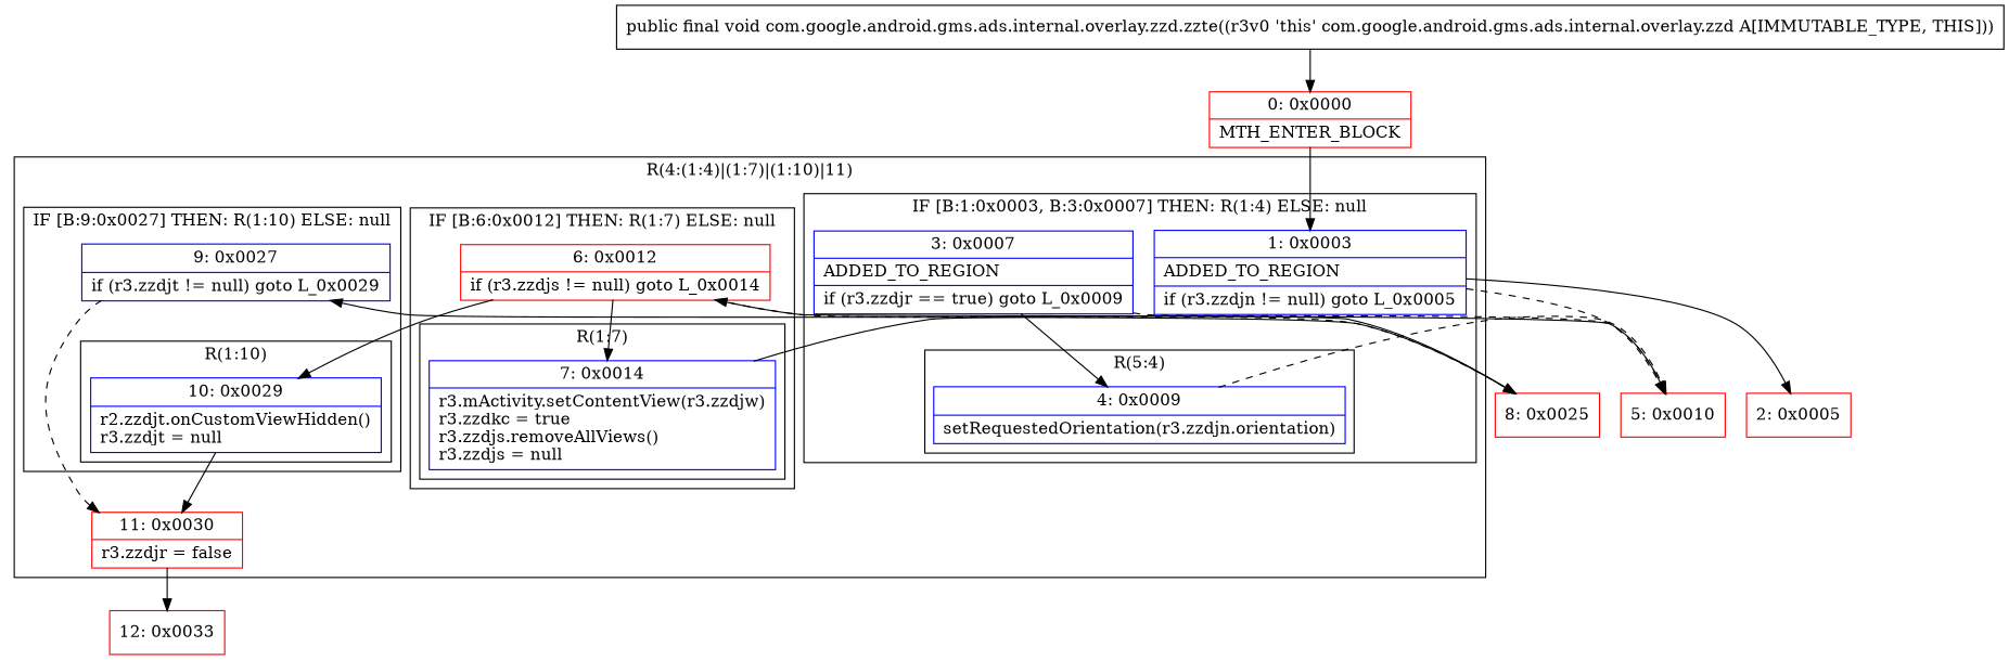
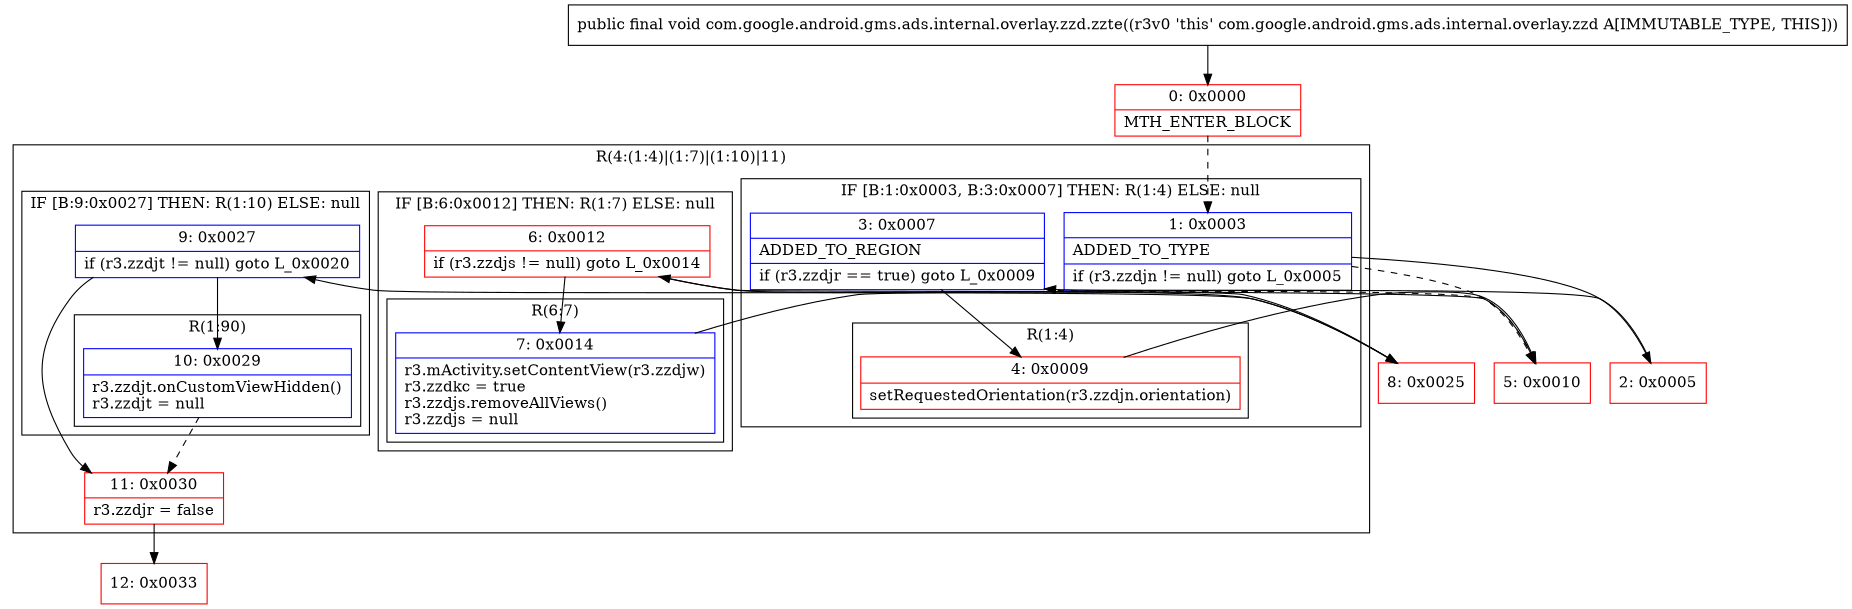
  digraph {
    node [color=red shape=record]
-   n1 [color=blue label="{4\:\ 0x0009|setRequestedOrientation(r3.zzdjn.orientation)\l}"]
-   n2 [color=blue label="{1\:\ 0x0003|ADDED_TO_REGION\l|if (r3.zzdjn != null) goto L_0x0005\l}"]
+   n1 [label="{4\:\ 0x0009|setRequestedOrientation(r3.zzdjn.orientation)\l}"]
+   n2 [color=blue label="{1\:\ 0x0003|ADDED_TO_TYPE\l|if (r3.zzdjn != null) goto L_0x0005\l}"]
    n3 [color=blue label="{3\:\ 0x0007|ADDED_TO_REGION\l|if (r3.zzdjr == true) goto L_0x0009\l}"]
    n4 [color=blue label="{7\:\ 0x0014|r3.mActivity.setContentView(r3.zzdjw)\lr3.zzdkc = true\lr3.zzdjs.removeAllViews()\lr3.zzdjs = null\l}"]
    n5 [label="{6\:\ 0x0012|if (r3.zzdjs != null) goto L_0x0014\l}"]
-   n6 [color=blue label="{10\:\ 0x0029|r2.zzdjt.onCustomViewHidden()\lr3.zzdjt = null\l}"]
-   n7 [color=blue label="{9\:\ 0x0027|if (r3.zzdjt != null) goto L_0x0029\l}"]
+   n6 [color=blue label="{10\:\ 0x0029|r3.zzdjt.onCustomViewHidden()\lr3.zzdjt = null\l}"]
+   n7 [color=blue label="{9\:\ 0x0027|if (r3.zzdjt != null) goto L_0x0020\l}"]
    n8 [label="{11\:\ 0x0030|r3.zzdjr = false\l}"]
    n9 [label="{5\:\ 0x0010}"]
    n10 [label="{2\:\ 0x0005}"]
    n11 [label="{8\:\ 0x0025}"]
    n12 [label="{12\:\ 0x0033}"]
    n13 [label="{0\:\ 0x0000|MTH_ENTER_BLOCK\l}"]
    n14 [label="{public final void com.google.android.gms.ads.internal.overlay.zzd.zzte((r3v0 'this' com.google.android.gms.ads.internal.overlay.zzd A[IMMUTABLE_TYPE, THIS])) }" color=""]
    subgraph cluster_1 {
      label="R(4:(1:4)|(1:7)|(1:10)|11)"
      n8
      subgraph cluster_2 {
        label="IF [B:1:0x0003, B:3:0x0007] THEN: R(1:4) ELSE: null"
        n2
        n3
        subgraph cluster_3 {
-         label="R(5:4)"
+         label="R(1:4)"
          n1
        }
      }
      subgraph cluster_4 {
        label="IF [B:6:0x0012] THEN: R(1:7) ELSE: null"
        n5
        subgraph cluster_5 {
-         label="R(1:7)"
+         label="R(6:7)"
          n4
        }
      }
      subgraph cluster_6 {
        label="IF [B:9:0x0027] THEN: R(1:10) ELSE: null"
        n7
        subgraph cluster_7 {
-         label="R(1:10)"
+         label="R(1:90)"
          n6
        }
      }
    }
-   n1 -> n9 [style=dashed]
+   n1 -> n9
    n2 -> n9 [style=dashed]
    n2 -> n10
    n3 -> n1
    n3 -> n9 [style=dashed]
    n4 -> n11
    n5 -> n4
-   n5 -> n11 [style=dashed]
-   n6 -> n8
-   n5 -> n6
-   n7 -> n8 [style=dashed]
+   n5 -> n11 [style=solid]
+   n6 -> n8 [style=dashed]
+   n7 -> n6
+   n7 -> n8 [style=solid]
    n8 -> n12
    n9 -> n5
+   n10 -> n3
    n11 -> n7
-   n13 -> n2
+   n13 -> n2 [style=dashed]
    n14 -> n13
  }
